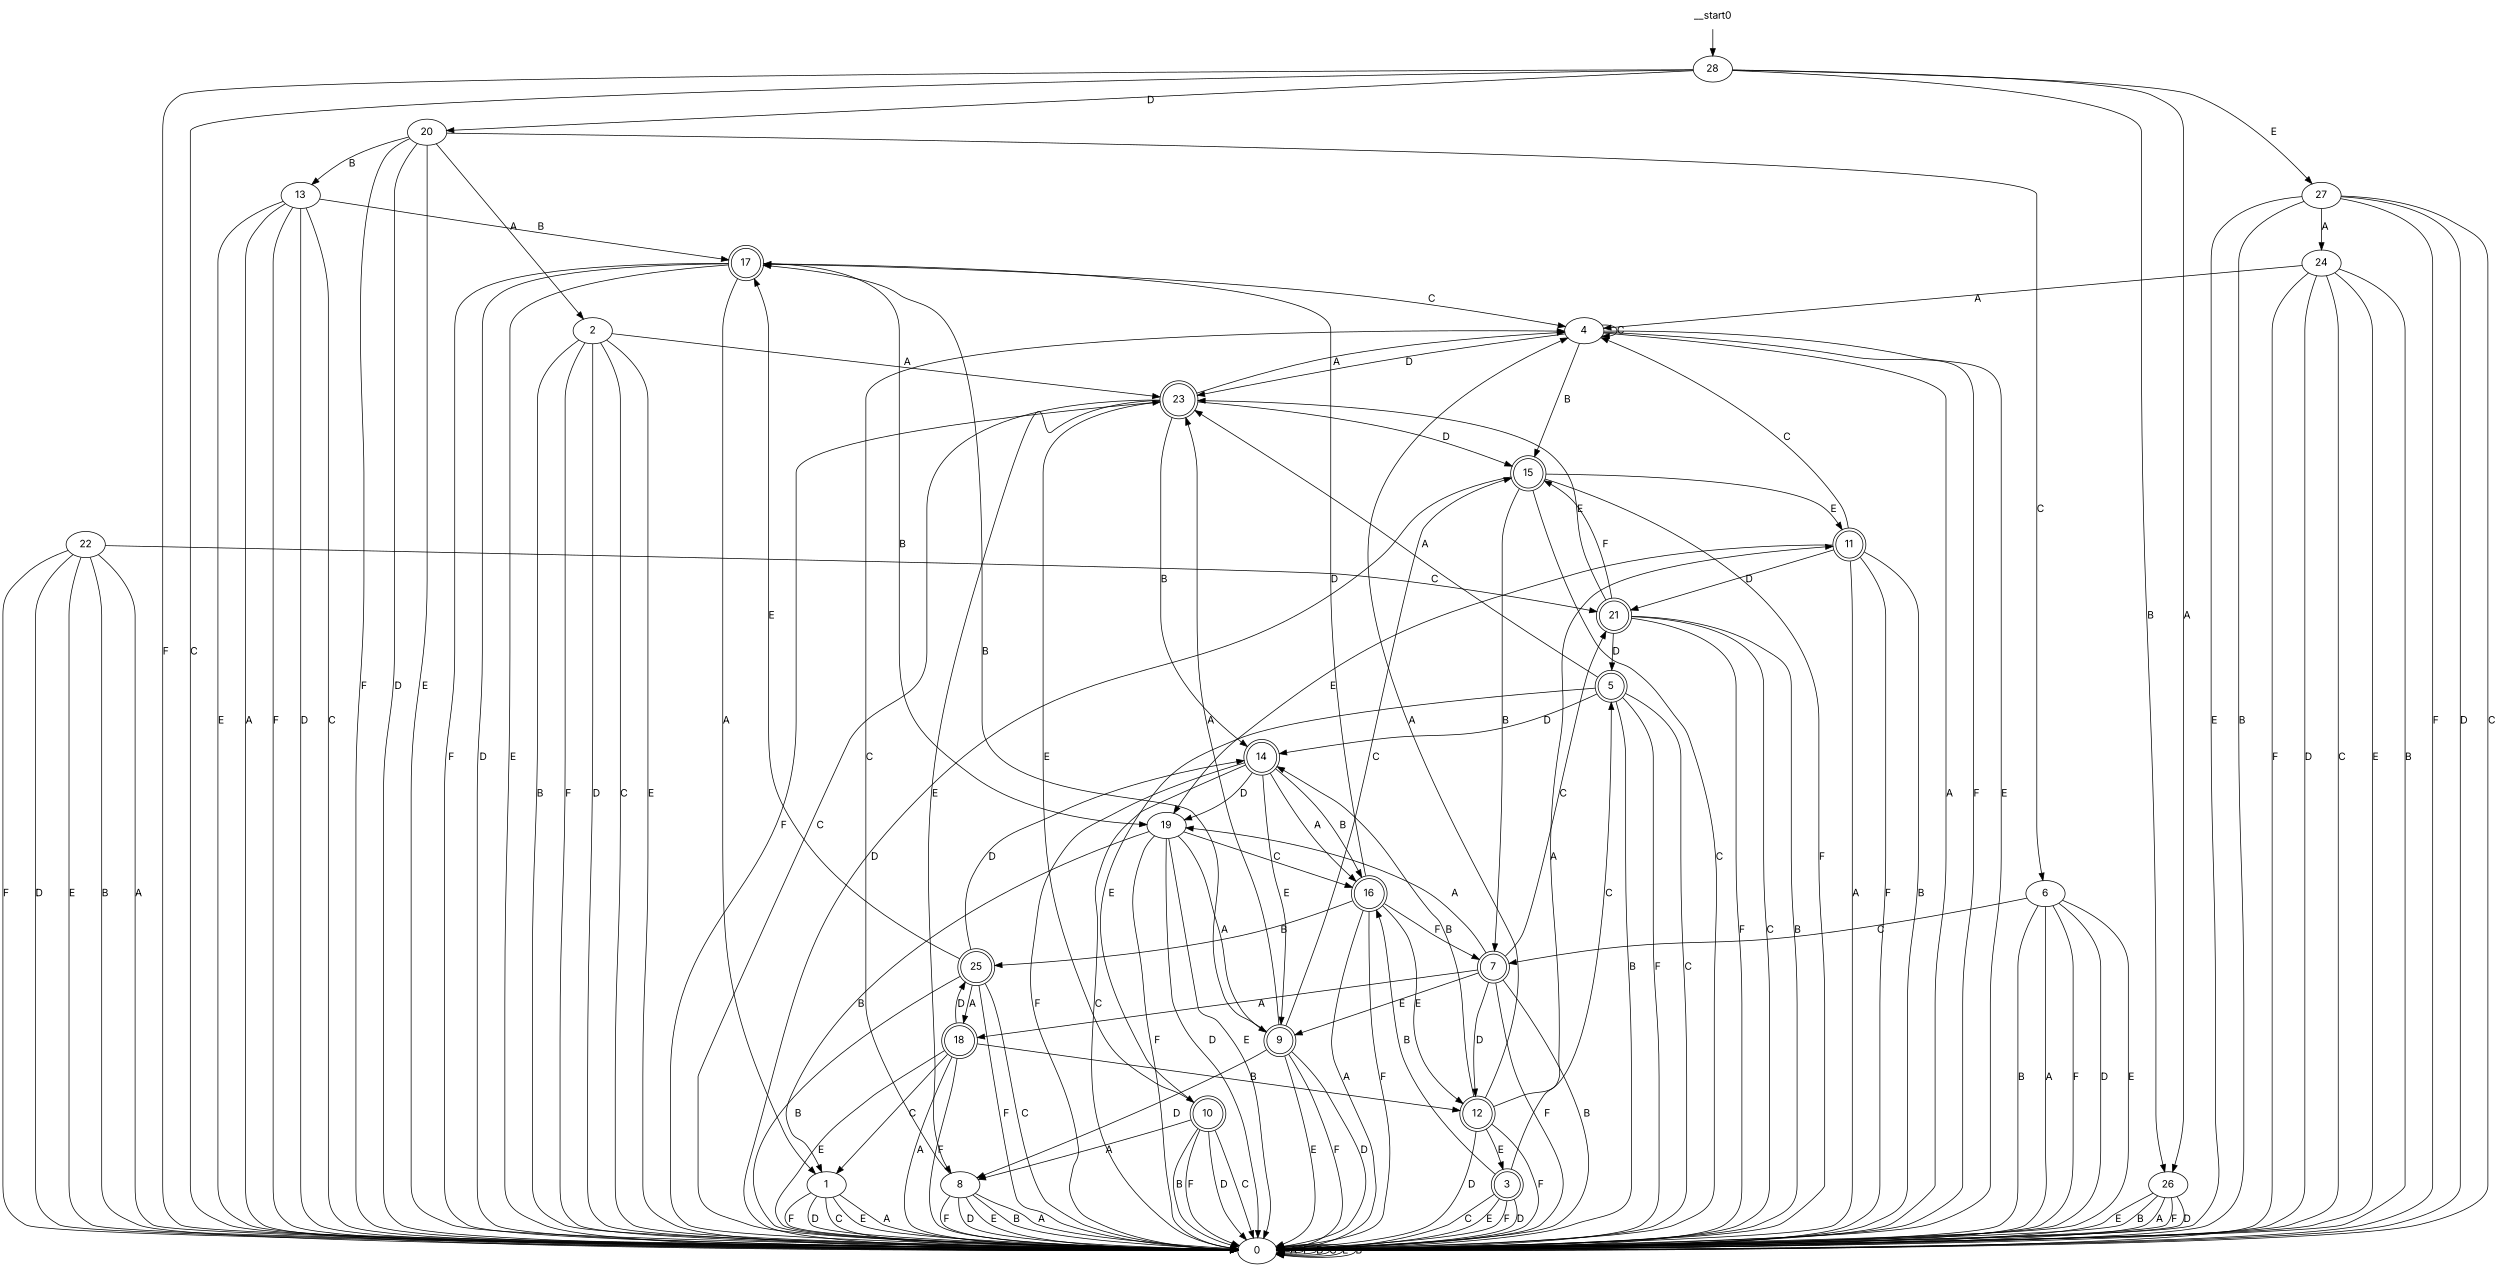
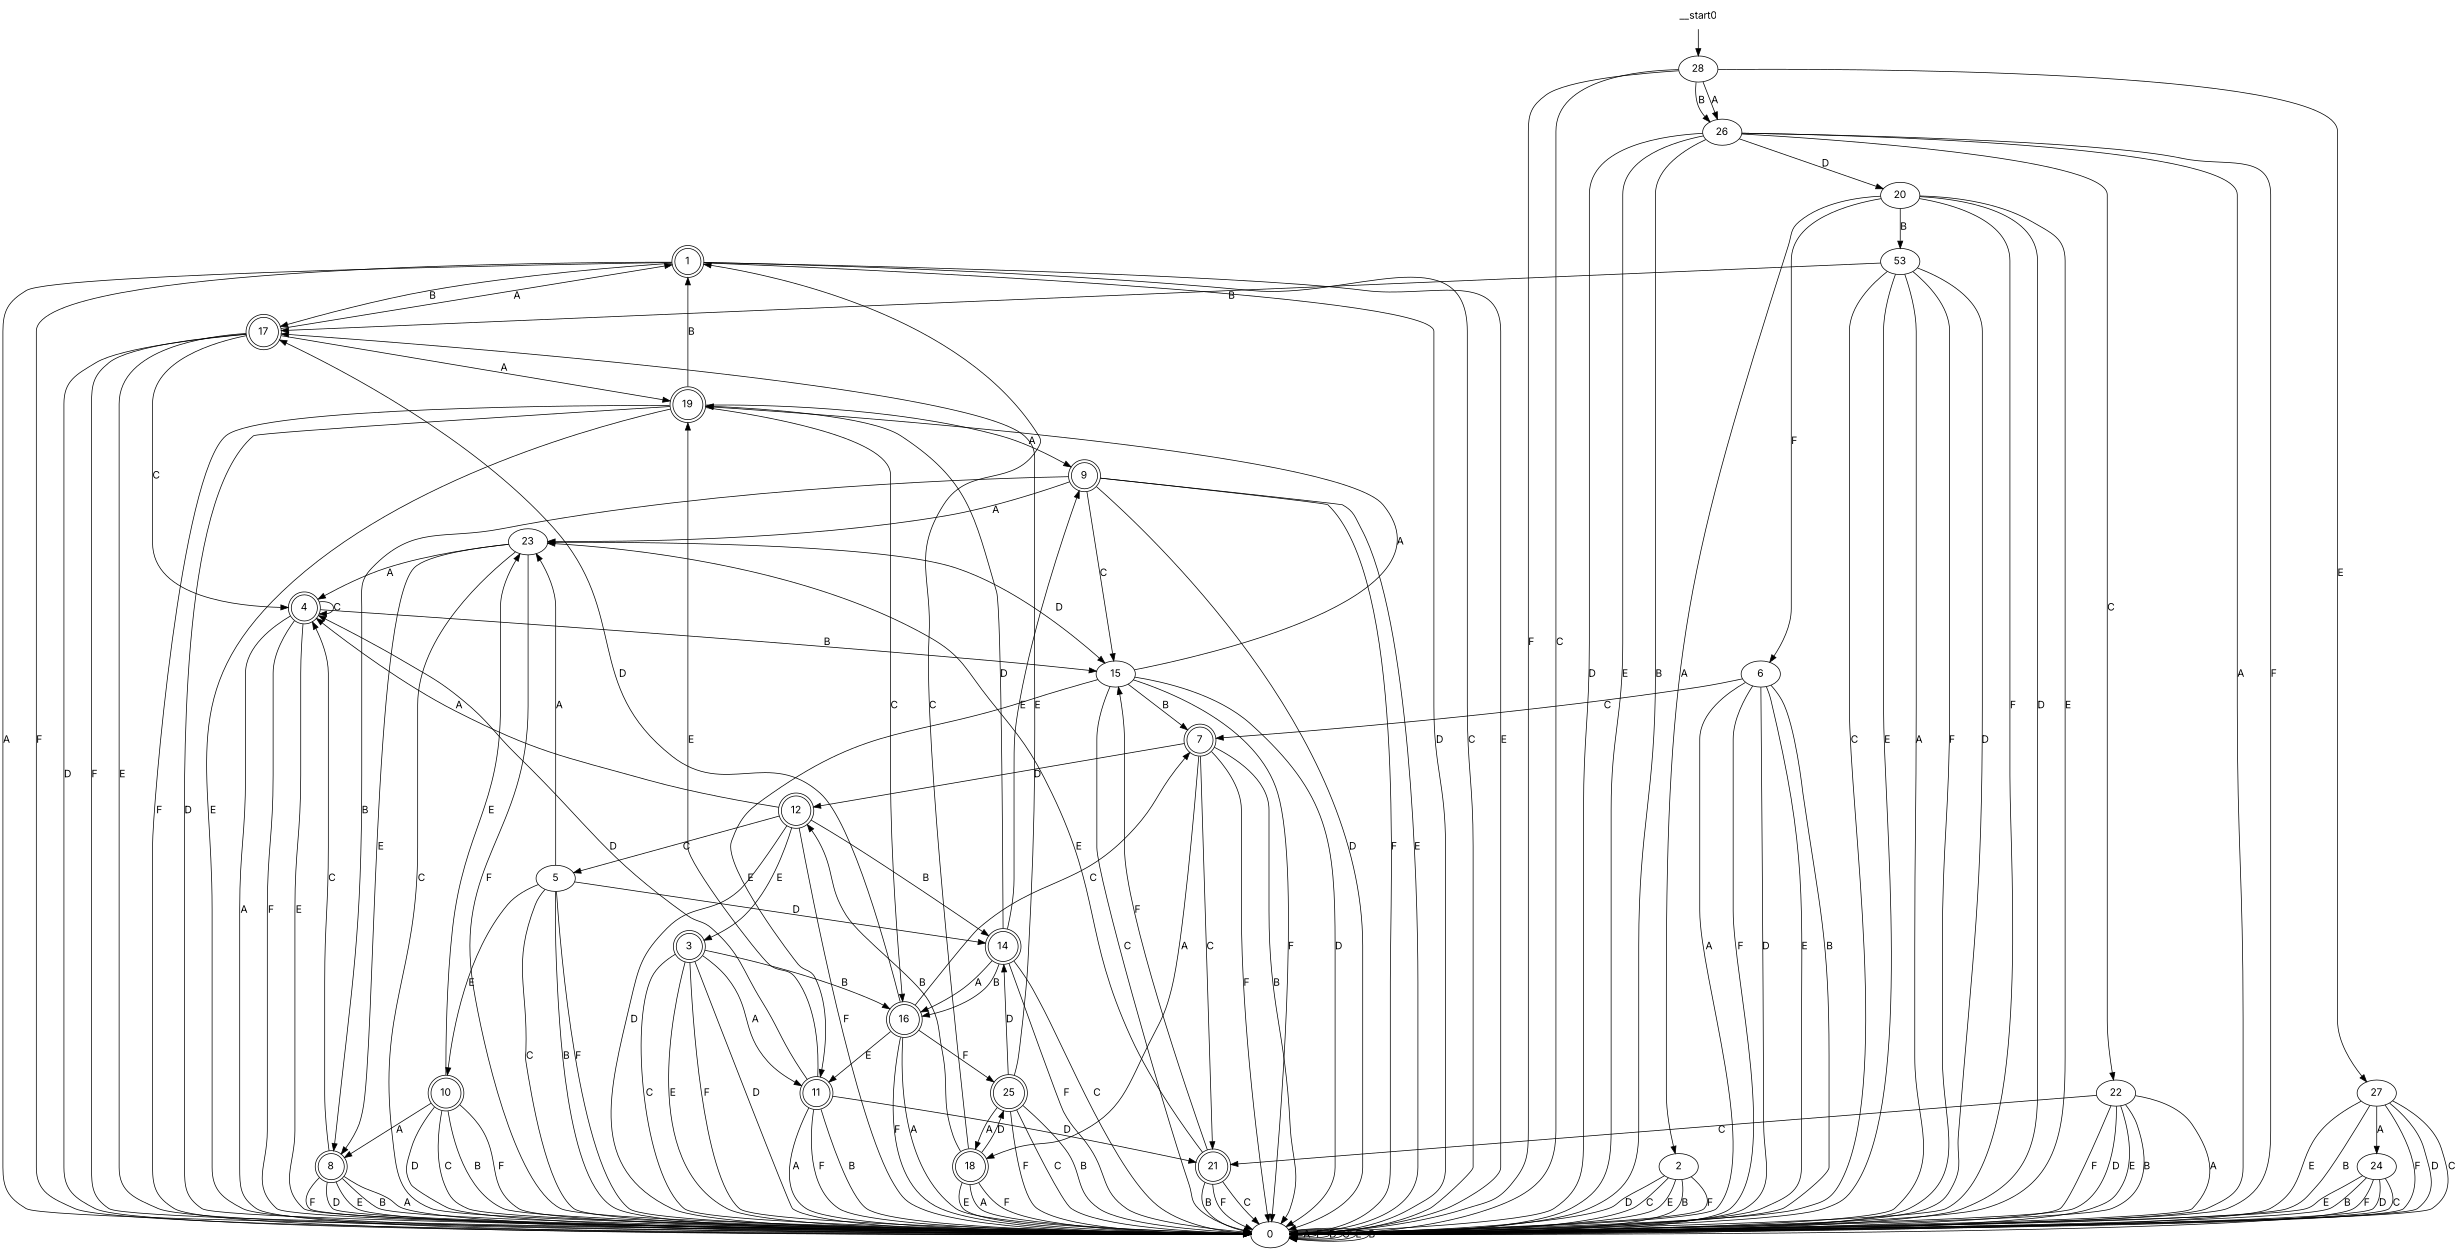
  digraph {
    fontname=Inter
    node [fontname=Inter shape=doublecircle]
    edge [fontname=Inter]
    n1 [label=0 shape=""]
-   n2 [label=1 shape=ellipse]
+   n2 [label=1]
    n3 [label=17]
-   n4 [label=4 shape=ellipse]
-   n5 [label=19 shape=ellipse]
+   n4 [label=4]
+   n5 [label=19]
    n6 [label=2 shape=""]
-   n7 [label=23]
-   n8 [label=15]
+   n7 [label=23 shape=ellipse]
+   n8 [label=15 shape=ellipse]
    n9 [label=14]
-   n10 [label=8 shape=ellipse]
+   n10 [label=8]
    n11 [label=3]
    n12 [label=11]
    n13 [label=16]
    n14 [label=21]
    n15 [label=7]
    n16 [label=12]
    n17 [label=25]
-   n18 [label=5]
+   n18 [label=5 shape=ellipse]
    n19 [label=10]
    n20 [label=9]
    n21 [label=6 shape=""]
    n22 [label=18]
-   n23 [label=13 shape=""]
+   n23 [label=53 shape=""]
    n24 [label=20 shape=""]
    n25 [label=22 shape=""]
    n26 [label=24 shape=""]
    n27 [label=26 shape=""]
    n28 [label=27 shape=""]
    n29 [label=28 shape=""]
    __start0 [shape=none]
    n1 -> n1 [label=A]
    n1 -> n1 [label=F]
    n1 -> n1 [label=D]
    n1 -> n1 [label=C]
    n1 -> n1 [label=E]
    n1 -> n1 [label=B]
    n2 -> n1 [label=A]
    n2 -> n1 [label=F]
    n2 -> n1 [label=D]
    n2 -> n1 [label=C]
    n2 -> n1 [label=E]
-   n20 -> n3 [label=B]
+   n2 -> n3 [label=B]
    n3 -> n1 [label=F]
    n3 -> n1 [label=D]
    n3 -> n1 [label=E]
    n3 -> n2 [label=A]
    n3 -> n4 [label=C]
-   n3 -> n5 [label=B]
+   n3 -> n5 [label=A]
    n4 -> n1 [label=A]
    n4 -> n1 [label=F]
    n4 -> n1 [label=E]
    n4 -> n4 [label=C]
-   n4 -> n7 [label=D]
    n4 -> n8 [label=B]
    n5 -> n1 [label=F]
    n5 -> n1 [label=D]
    n5 -> n1 [label=E]
    n5 -> n2 [label=B]
    n5 -> n13 [label=C]
    n5 -> n20 [label=A]
    n6 -> n1 [label=F]
    n6 -> n1 [label=D]
    n6 -> n1 [label=C]
    n6 -> n1 [label=E]
    n6 -> n1 [label=B]
-   n6 -> n7 [label=A]
    n7 -> n1 [label=F]
    n7 -> n1 [label=C]
    n7 -> n4 [label=A]
    n7 -> n8 [label=D]
-   n7 -> n9 [label=B]
    n7 -> n10 [label=E]
    n8 -> n1 [label=F]
    n8 -> n1 [label=D]
    n8 -> n1 [label=C]
-   n15 -> n5 [label=A]
+   n8 -> n5 [label=A]
    n8 -> n12 [label=E]
    n8 -> n15 [label=B]
    n9 -> n1 [label=F]
    n9 -> n1 [label=C]
    n9 -> n5 [label=D]
    n9 -> n13 [label=A]
    n9 -> n13 [label=B]
    n9 -> n20 [label=E]
    n10 -> n1 [label=A]
    n10 -> n1 [label=F]
    n10 -> n1 [label=D]
    n10 -> n1 [label=E]
    n10 -> n1 [label=B]
    n10 -> n4 [label=C]
    n11 -> n1 [label=F]
    n11 -> n1 [label=D]
    n11 -> n1 [label=C]
    n11 -> n1 [label=E]
    n11 -> n12 [label=A]
    n11 -> n13 [label=B]
    n12 -> n1 [label=A]
    n12 -> n1 [label=F]
    n12 -> n1 [label=B]
-   n12 -> n4 [label=C]
+   n12 -> n4 [label=D]
    n12 -> n5 [label=E]
    n12 -> n14 [label=D]
    n13 -> n1 [label=A]
    n13 -> n1 [label=F]
    n13 -> n3 [label=D]
-   n13 -> n15 [label=F]
-   n13 -> n16 [label=E]
-   n13 -> n17 [label=B]
+   n13 -> n15 [label=C]
+   n13 -> n12 [label=E]
+   n13 -> n17 [label=F]
    n14 -> n1 [label=F]
    n14 -> n1 [label=C]
    n14 -> n1 [label=B]
    n14 -> n7 [label=E]
    n14 -> n8 [label=F]
-   n14 -> n18 [label=D]
    n15 -> n1 [label=F]
    n15 -> n1 [label=B]
    n15 -> n14 [label=C]
    n15 -> n16 [label=D]
-   n15 -> n20 [label=E]
    n15 -> n22 [label=A]
    n16 -> n1 [label=F]
    n16 -> n1 [label=D]
    n16 -> n4 [label=A]
    n16 -> n9 [label=B]
    n16 -> n11 [label=E]
    n16 -> n18 [label=C]
    n17 -> n1 [label=F]
    n17 -> n1 [label=C]
    n17 -> n1 [label=B]
    n17 -> n3 [label=E]
    n17 -> n9 [label=D]
    n17 -> n22 [label=A]
    n18 -> n1 [label=F]
    n18 -> n1 [label=C]
    n18 -> n1 [label=B]
    n18 -> n7 [label=A]
    n18 -> n9 [label=D]
    n18 -> n19 [label=E]
    n19 -> n1 [label=F]
    n19 -> n1 [label=D]
    n19 -> n1 [label=C]
    n19 -> n1 [label=B]
    n19 -> n7 [label=E]
    n19 -> n10 [label=A]
    n20 -> n1 [label=F]
    n20 -> n1 [label=D]
    n20 -> n1 [label=E]
    n20 -> n7 [label=A]
    n20 -> n8 [label=C]
-   n20 -> n10 [label=D]
+   n20 -> n10 [label=B]
    n21 -> n1 [label=A]
    n21 -> n1 [label=F]
    n21 -> n1 [label=D]
    n21 -> n1 [label=E]
    n21 -> n1 [label=B]
    n21 -> n15 [label=C]
    n22 -> n1 [label=A]
    n22 -> n1 [label=F]
    n22 -> n1 [label=E]
    n22 -> n2 [label=C]
    n22 -> n16 [label=B]
    n22 -> n17 [label=D]
    n23 -> n1 [label=A]
    n23 -> n1 [label=F]
    n23 -> n1 [label=D]
    n23 -> n1 [label=C]
    n23 -> n1 [label=E]
    n23 -> n3 [label=B]
    n24 -> n1 [label=F]
    n24 -> n1 [label=D]
    n24 -> n1 [label=E]
    n24 -> n6 [label=A]
-   n24 -> n21 [label=C]
+   n24 -> n21 [label=F]
    n24 -> n23 [label=B]
    n25 -> n1 [label=A]
    n25 -> n1 [label=F]
    n25 -> n1 [label=D]
    n25 -> n1 [label=E]
    n25 -> n1 [label=B]
    n25 -> n14 [label=C]
    n26 -> n1 [label=F]
    n26 -> n1 [label=D]
    n26 -> n1 [label=C]
    n26 -> n1 [label=E]
    n26 -> n1 [label=B]
-   n26 -> n4 [label=A]
    n27 -> n1 [label=A]
    n27 -> n1 [label=F]
    n27 -> n1 [label=D]
    n27 -> n1 [label=E]
    n27 -> n1 [label=B]
+   n27 -> n25 [label=C]
    n28 -> n1 [label=F]
    n28 -> n1 [label=D]
    n28 -> n1 [label=C]
    n28 -> n1 [label=E]
    n28 -> n1 [label=B]
    n28 -> n26 [label=A]
    n29 -> n1 [label=F]
    n29 -> n1 [label=C]
-   n29 -> n24 [label=D]
+   n27 -> n24 [label=D]
    n29 -> n27 [label=A]
    n29 -> n27 [label=B]
    n29 -> n28 [label=E]
    __start0 -> n29
  }
